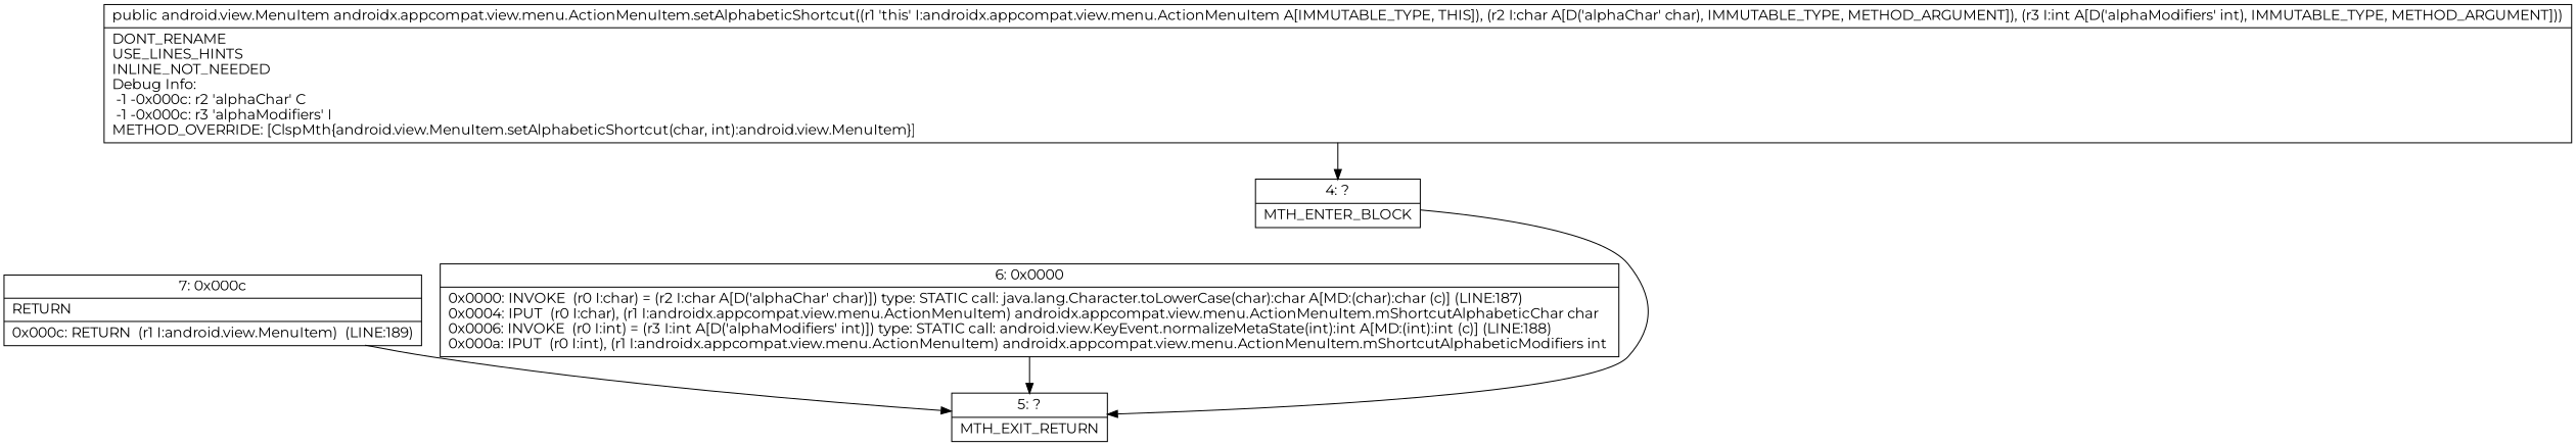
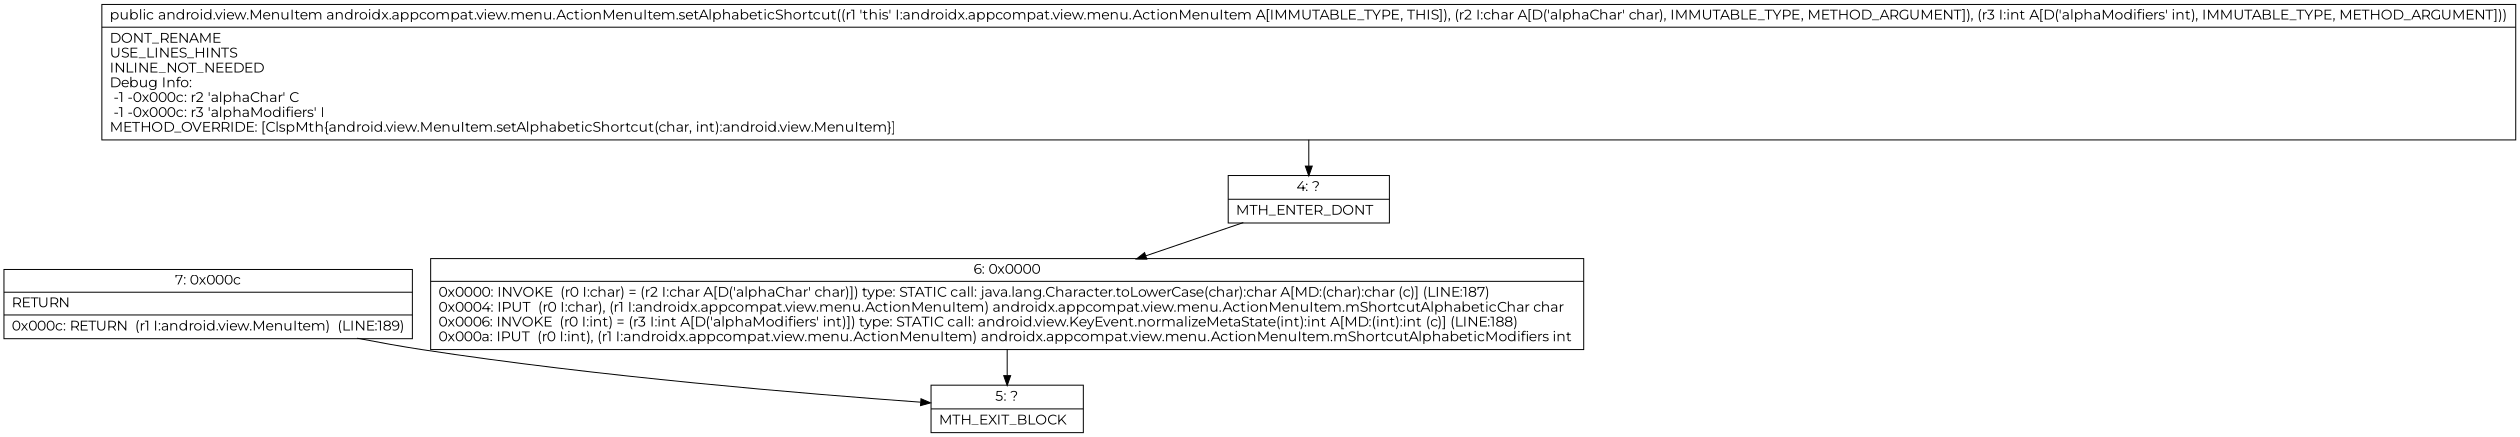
  digraph {
    fontname=Montserrat
    node [fontname=Montserrat shape=record]
    edge [fontname=Montserrat]
-   n1 [label="{4\:\ ?|MTH_ENTER_BLOCK\l}"]
+   n1 [label="{4\:\ ?|MTH_ENTER_DONT\l}"]
    n2 [label="{6\:\ 0x0000|0x0000: INVOKE  (r0 I:char) = (r2 I:char A[D('alphaChar' char)]) type: STATIC call: java.lang.Character.toLowerCase(char):char A[MD:(char):char (c)] (LINE:187)\l0x0004: IPUT  (r0 I:char), (r1 I:androidx.appcompat.view.menu.ActionMenuItem) androidx.appcompat.view.menu.ActionMenuItem.mShortcutAlphabeticChar char \l0x0006: INVOKE  (r0 I:int) = (r3 I:int A[D('alphaModifiers' int)]) type: STATIC call: android.view.KeyEvent.normalizeMetaState(int):int A[MD:(int):int (c)] (LINE:188)\l0x000a: IPUT  (r0 I:int), (r1 I:androidx.appcompat.view.menu.ActionMenuItem) androidx.appcompat.view.menu.ActionMenuItem.mShortcutAlphabeticModifiers int \l}"]
-   n3 [label="{5\:\ ?|MTH_EXIT_RETURN\l}"]
+   n3 [label="{5\:\ ?|MTH_EXIT_BLOCK\l}"]
    n4 [label="{7\:\ 0x000c|RETURN\l|0x000c: RETURN  (r1 I:android.view.MenuItem)  (LINE:189)\l}"]
    n5 [label="{public android.view.MenuItem androidx.appcompat.view.menu.ActionMenuItem.setAlphabeticShortcut((r1 'this' I:androidx.appcompat.view.menu.ActionMenuItem A[IMMUTABLE_TYPE, THIS]), (r2 I:char A[D('alphaChar' char), IMMUTABLE_TYPE, METHOD_ARGUMENT]), (r3 I:int A[D('alphaModifiers' int), IMMUTABLE_TYPE, METHOD_ARGUMENT]))  | DONT_RENAME\lUSE_LINES_HINTS\lINLINE_NOT_NEEDED\lDebug Info:\l  \-1 \-0x000c: r2 'alphaChar' C\l  \-1 \-0x000c: r3 'alphaModifiers' I\lMETHOD_OVERRIDE: [ClspMth\{android.view.MenuItem.setAlphabeticShortcut(char, int):android.view.MenuItem\}]\l}"]
-   n1 -> n3
+   n1 -> n2
    n2 -> n3
    n4 -> n3
    n5 -> n1
  }
